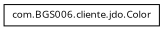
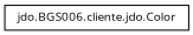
  digraph {
    rankdir=LR
    fontname="Open Sans"
-   n1 [color=black fillcolor=white fontname="Open Sans" fontsize=10 height=0.2 label="com.BGS006.cliente.jdo.Color" shape=record style=filled width=0.4]
+   n1 [color=black fillcolor=white fontname="Open Sans" fontsize=10 height=0.2 label="jdo.BGS006.cliente.jdo.Color" shape=record style=filled width=0.4]
  }
